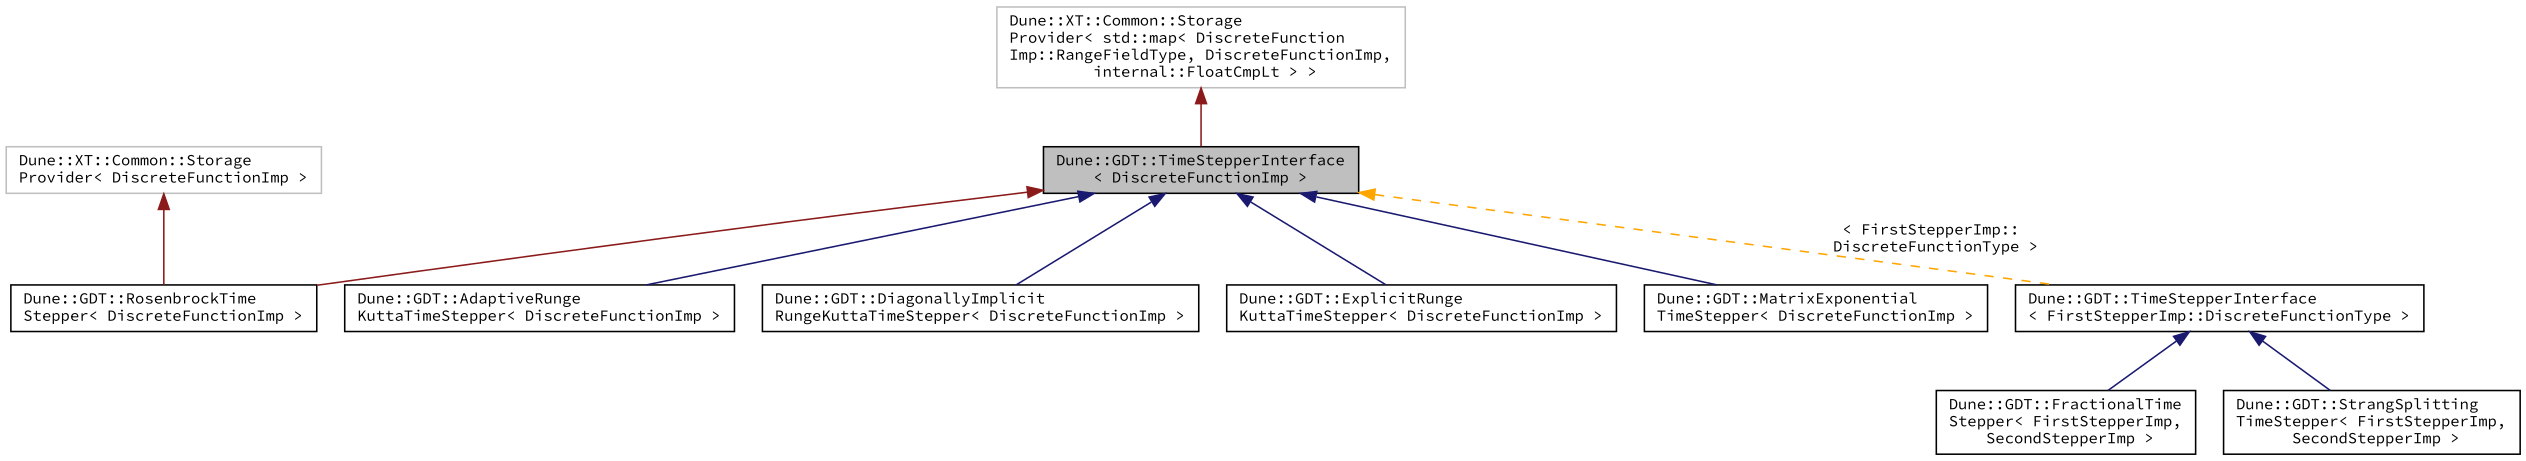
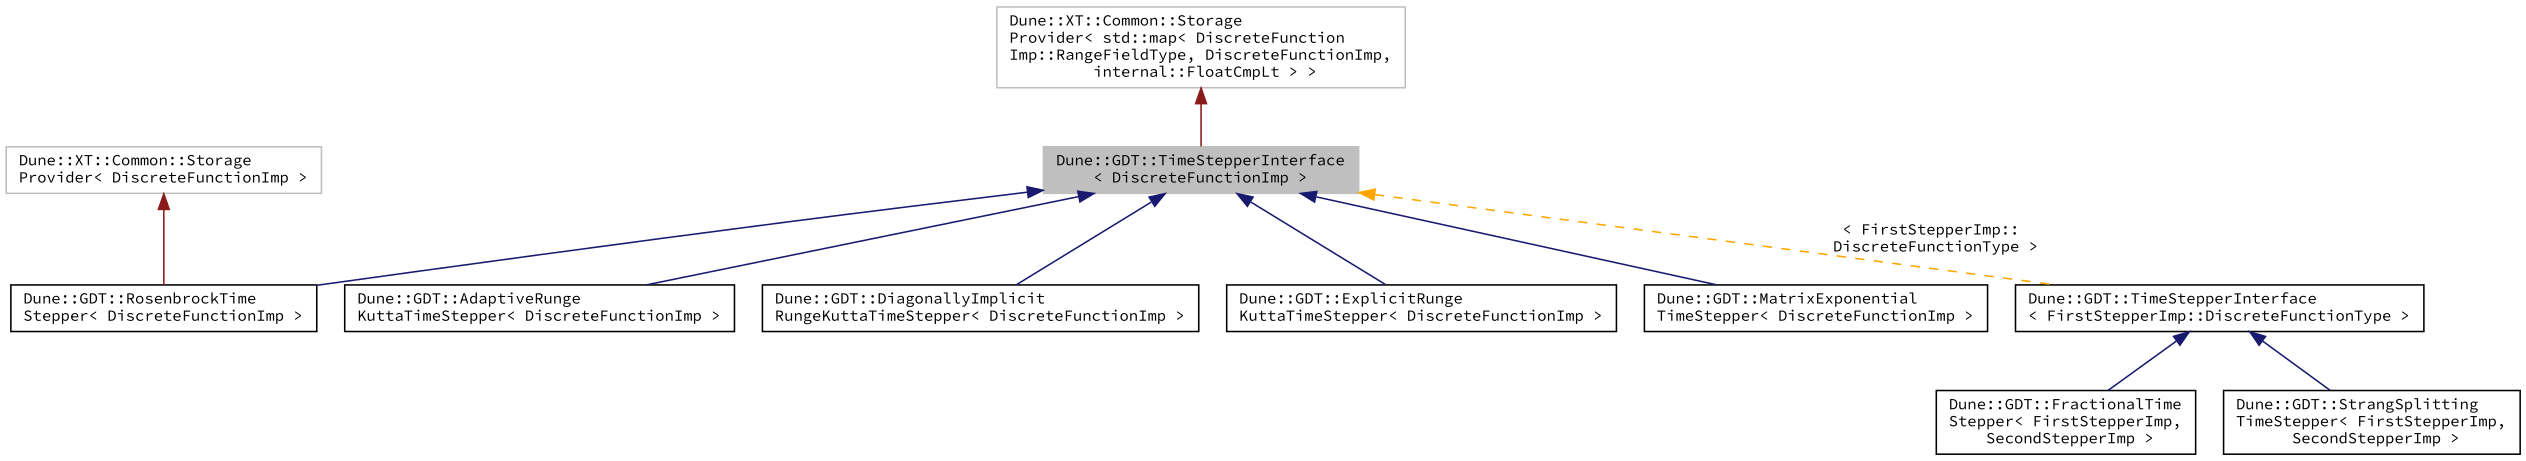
  digraph {
    fontname="Source Code Pro"
    rankdir=TB
    node [color=black fillcolor=white fontname="Source Code Pro" fontsize=10 shape=record style=filled]
    edge [color=midnightblue dir=back fontname="Source Code Pro" fontsize=10 labelfontname=Helvetica labelfontsize=10 style=solid]
-   n1 [fillcolor=grey75 fontcolor=black height=0.2 label="Dune::GDT::TimeStepperInterface\l\< DiscreteFunctionImp \>" width=0.4]
+   n1 [color=grey75 fillcolor=grey75 fontcolor=black height=0.2 label="Dune::GDT::TimeStepperInterface\l\< DiscreteFunctionImp \>" width=0.4]
    n2 [height=0.2 label="Dune::GDT::AdaptiveRunge\lKuttaTimeStepper\< DiscreteFunctionImp \>" width=0.4]
    n3 [height=0.2 label="Dune::GDT::DiagonallyImplicit\lRungeKuttaTimeStepper\< DiscreteFunctionImp \>" width=0.4]
    n4 [height=0.2 label="Dune::GDT::ExplicitRunge\lKuttaTimeStepper\< DiscreteFunctionImp \>" width=0.4]
    n5 [height=0.2 label="Dune::GDT::MatrixExponential\lTimeStepper\< DiscreteFunctionImp \>" width=0.4]
    n6 [height=0.2 label="Dune::GDT::RosenbrockTime\lStepper\< DiscreteFunctionImp \>" width=0.4]
    n7 [height=0.2 label="Dune::GDT::TimeStepperInterface\l\< FirstStepperImp::DiscreteFunctionType \>" width=0.4]
    n8 [height=0.2 label="Dune::GDT::FractionalTime\lStepper\< FirstStepperImp,\l SecondStepperImp \>" width=0.4]
    n9 [height=0.2 label="Dune::GDT::StrangSplitting\lTimeStepper\< FirstStepperImp,\l SecondStepperImp \>" width=0.4]
    n10 [color=grey75 height=0.2 label="Dune::XT::Common::Storage\lProvider\< DiscreteFunctionImp \>" width=0.4]
    n11 [color=grey75 height=0.2 label="Dune::XT::Common::Storage\lProvider\< std::map\< DiscreteFunction\lImp::RangeFieldType, DiscreteFunctionImp,\l internal::FloatCmpLt \> \>" width=0.4]
    n1 -> n2
    n1 -> n3
    n1 -> n4
    n1 -> n5
-   n1 -> n6 [color=firebrick4]
+   n1 -> n6
    n1 -> n7 [color=orange label=" \< FirstStepperImp::\lDiscreteFunctionType \>" style=dashed]
    n7 -> n8
    n7 -> n9
    n10 -> n6 [color=firebrick4]
    n11 -> n1 [color=firebrick4]
  }
